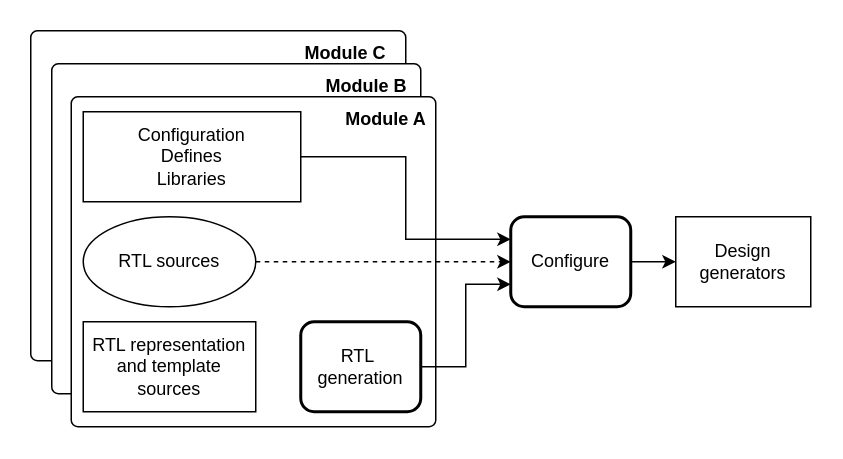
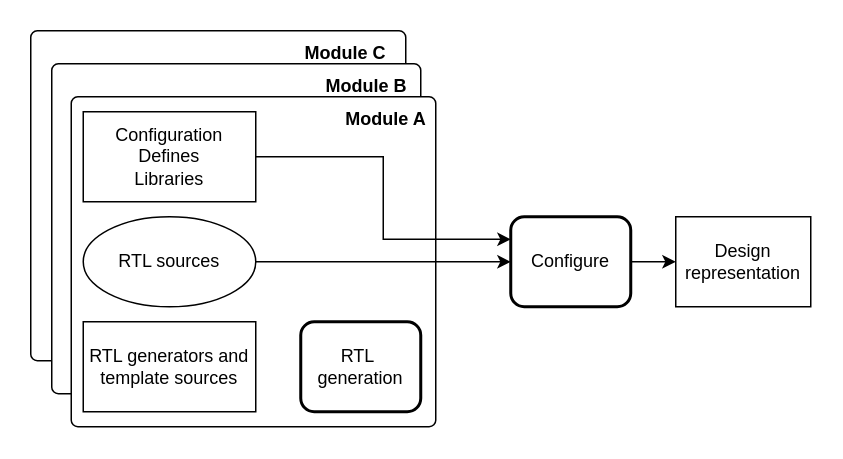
  <mxCell id="0" />
  <mxCell id="1" parent="0" />
  <mxCell id="2" value="" style="rounded=1;whiteSpace=wrap;html=1;arcSize=2;" parent="1" vertex="1"><mxGeometry x="20" y="20" width="250" height="220" as="geometry" /></mxCell>
  <mxCell id="3" value="" style="rounded=1;whiteSpace=wrap;html=1;arcSize=2;" parent="1" vertex="1"><mxGeometry x="34" y="42" width="246" height="220" as="geometry" /></mxCell>
  <mxCell id="4" value="" style="rounded=1;whiteSpace=wrap;html=1;arcSize=2;" parent="1" vertex="1"><mxGeometry x="47" y="64" width="243" height="220" as="geometry" /></mxCell>
- <mxCell id="5" style="edgeStyle=orthogonalEdgeStyle;rounded=0;orthogonalLoop=1;jettySize=auto;html=1;exitX=1;exitY=0.5;exitDx=0;exitDy=0;entryX=0;entryY=0.75;entryDx=0;entryDy=0;" parent="1" source="6" target="16" edge="1"><mxGeometry relative="1" as="geometry"><mxPoint x="320" y="189" as="targetPoint" /></mxGeometry></mxCell>
  <mxCell id="6" value="RTL&amp;nbsp; generation" style="rounded=1;whiteSpace=wrap;html=1;strokeWidth=2;" parent="1" vertex="1"><mxGeometry x="200" y="214" width="80" height="60" as="geometry" /></mxCell>
- <mxCell id="7" value="RTL representation and template sources" style="rounded=0;whiteSpace=wrap;html=1;" parent="1" vertex="1"><mxGeometry x="55" y="214" width="115" height="60" as="geometry" /></mxCell>
- <mxCell id="8" style="edgeStyle=orthogonalEdgeStyle;rounded=0;orthogonalLoop=1;jettySize=auto;html=1;exitX=1;exitY=0.5;exitDx=0;exitDy=0;entryX=0;entryY=0.5;entryDx=0;entryDy=0;dashed=1;" parent="1" source="9" target="16" edge="1"><mxGeometry relative="1" as="geometry"><mxPoint x="320" y="174" as="targetPoint" /></mxGeometry></mxCell>
+ <mxCell id="7" value="RTL generators and template sources" style="rounded=0;whiteSpace=wrap;html=1;" parent="1" vertex="1"><mxGeometry x="55" y="214" width="115" height="60" as="geometry" /></mxCell>
+ <mxCell id="8" style="edgeStyle=orthogonalEdgeStyle;rounded=0;orthogonalLoop=1;jettySize=auto;html=1;exitX=1;exitY=0.5;exitDx=0;exitDy=0;entryX=0;entryY=0.5;entryDx=0;entryDy=0;" parent="1" source="9" target="16" edge="1"><mxGeometry relative="1" as="geometry"><mxPoint x="320" y="174" as="targetPoint" /></mxGeometry></mxCell>
  <mxCell id="9" value="RTL sources" style="ellipse;whiteSpace=wrap;html=1;" parent="1" vertex="1"><mxGeometry x="55" y="144" width="115" height="60" as="geometry" /></mxCell>
  <mxCell id="10" style="edgeStyle=orthogonalEdgeStyle;rounded=0;orthogonalLoop=1;jettySize=auto;html=1;exitX=1;exitY=0.5;exitDx=0;exitDy=0;entryX=0;entryY=0.25;entryDx=0;entryDy=0;" parent="1" source="11" target="16" edge="1"><mxGeometry relative="1" as="geometry"><mxPoint x="320" y="159" as="targetPoint" /></mxGeometry></mxCell>
- <mxCell id="11" value="Configuration&lt;br&gt;Defines&lt;br&gt;Libraries" style="rounded=0;whiteSpace=wrap;html=1;" parent="1" vertex="1"><mxGeometry x="55" y="74" width="145" height="60" as="geometry" /></mxCell>
+ <mxCell id="11" value="Configuration&lt;br&gt;Defines&lt;br&gt;Libraries" style="rounded=0;whiteSpace=wrap;html=1;" parent="1" vertex="1"><mxGeometry x="55" y="74" width="115" height="60" as="geometry" /></mxCell>
  <mxCell id="12" value="Module A" style="text;strokeColor=none;align=center;fillColor=none;html=1;verticalAlign=middle;whiteSpace=wrap;rounded=0;fontStyle=1" parent="1" vertex="1"><mxGeometry x="227" y="64" width="60" height="30" as="geometry" /></mxCell>
  <mxCell id="13" value="Module B" style="text;strokeColor=none;align=center;fillColor=none;html=1;verticalAlign=middle;whiteSpace=wrap;rounded=0;fontStyle=1" parent="1" vertex="1"><mxGeometry x="214" y="42" width="60" height="30" as="geometry" /></mxCell>
  <mxCell id="14" value="Module C" style="text;strokeColor=none;align=center;fillColor=none;html=1;verticalAlign=middle;whiteSpace=wrap;rounded=0;fontStyle=1" parent="1" vertex="1"><mxGeometry x="200" y="20" width="60" height="30" as="geometry" /></mxCell>
  <mxCell id="15" style="edgeStyle=orthogonalEdgeStyle;rounded=0;orthogonalLoop=1;jettySize=auto;html=1;exitX=1;exitY=0.5;exitDx=0;exitDy=0;" parent="1" source="16" target="17" edge="1"><mxGeometry relative="1" as="geometry" /></mxCell>
  <mxCell id="16" value="Configure" style="rounded=1;whiteSpace=wrap;html=1;strokeWidth=2;" parent="1" vertex="1"><mxGeometry x="340" y="144" width="80" height="60" as="geometry" /></mxCell>
- <mxCell id="17" value="Design generators" style="rounded=1;whiteSpace=wrap;html=1;arcSize=0;" parent="1" vertex="1"><mxGeometry x="450" y="144" width="90" height="60" as="geometry" /></mxCell>
+ <mxCell id="17" value="Design representation" style="rounded=1;whiteSpace=wrap;html=1;arcSize=0;" parent="1" vertex="1"><mxGeometry x="450" y="144" width="90" height="60" as="geometry" /></mxCell>
